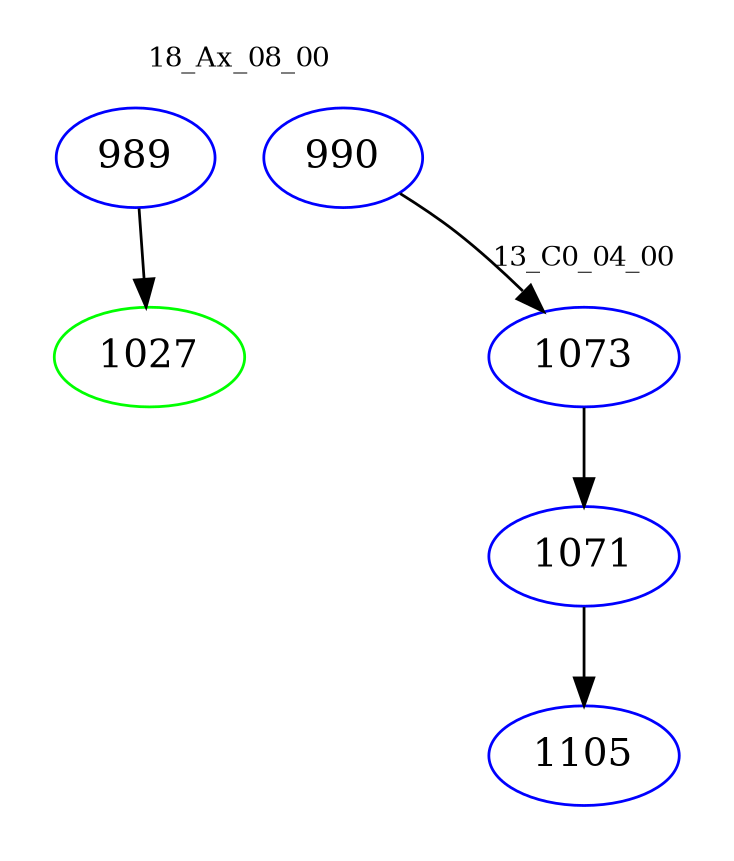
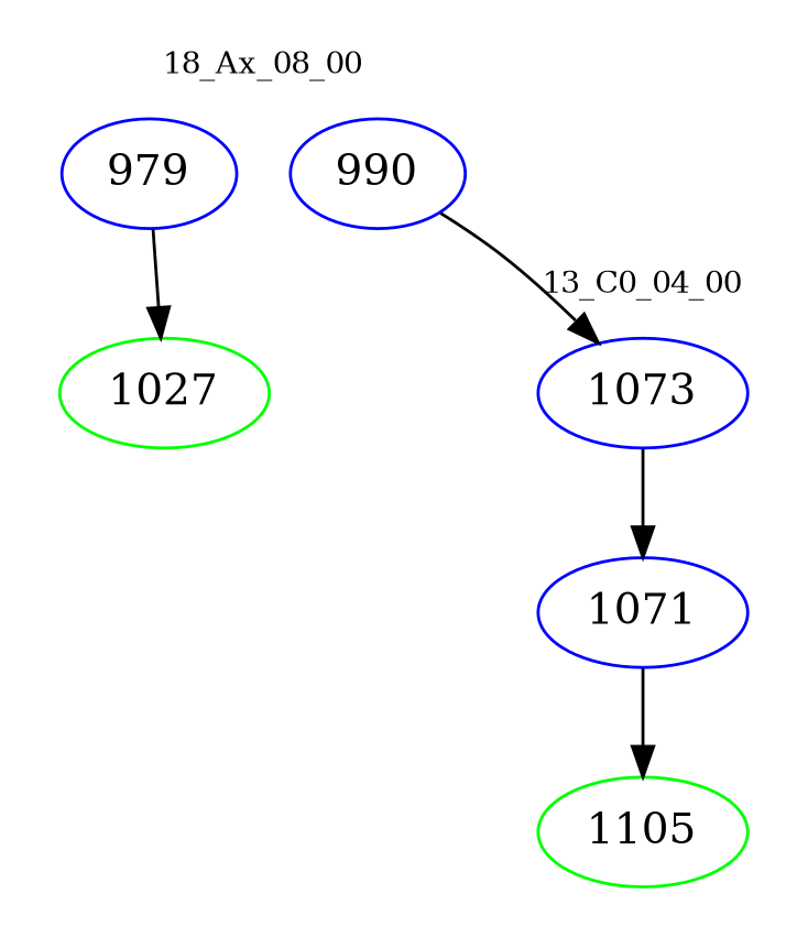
  digraph {
    node [color=blue]
    edge [color=black]
    n1 [label=990]
-   n2 [label=989]
+   n2 [label=979]
    n3 [color=green label=1027]
    n4 [label=1073]
    n5 [label=1071]
-   n6 [label=1105]
+   n6 [color=green label=1105]
    subgraph cluster_1 {
      color=white
      fontsize=10
      label="18_Ax_08_00"
      n1
      n2
      n3
    }
    subgraph cluster_2 {
      color=white
      fontsize=10
      label="13_C0_04_00"
      n4
      n5
      n6
    }
    n1 -> n4
    n2 -> n3
    n4 -> n5
    n5 -> n6
  }
